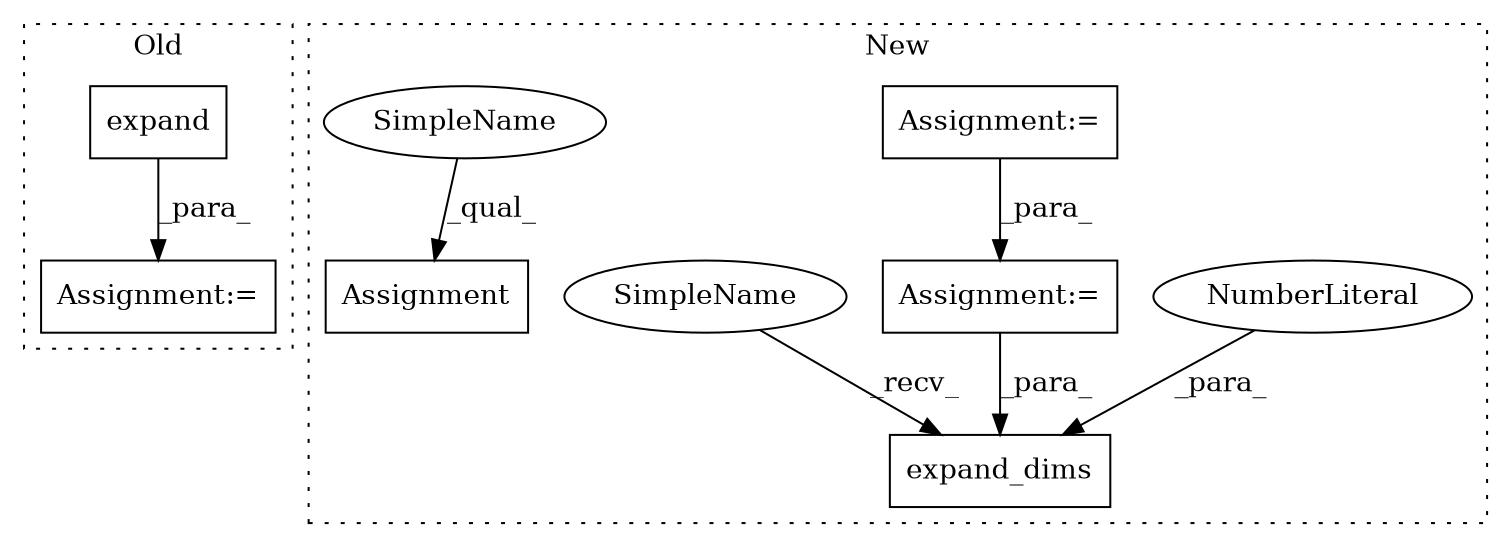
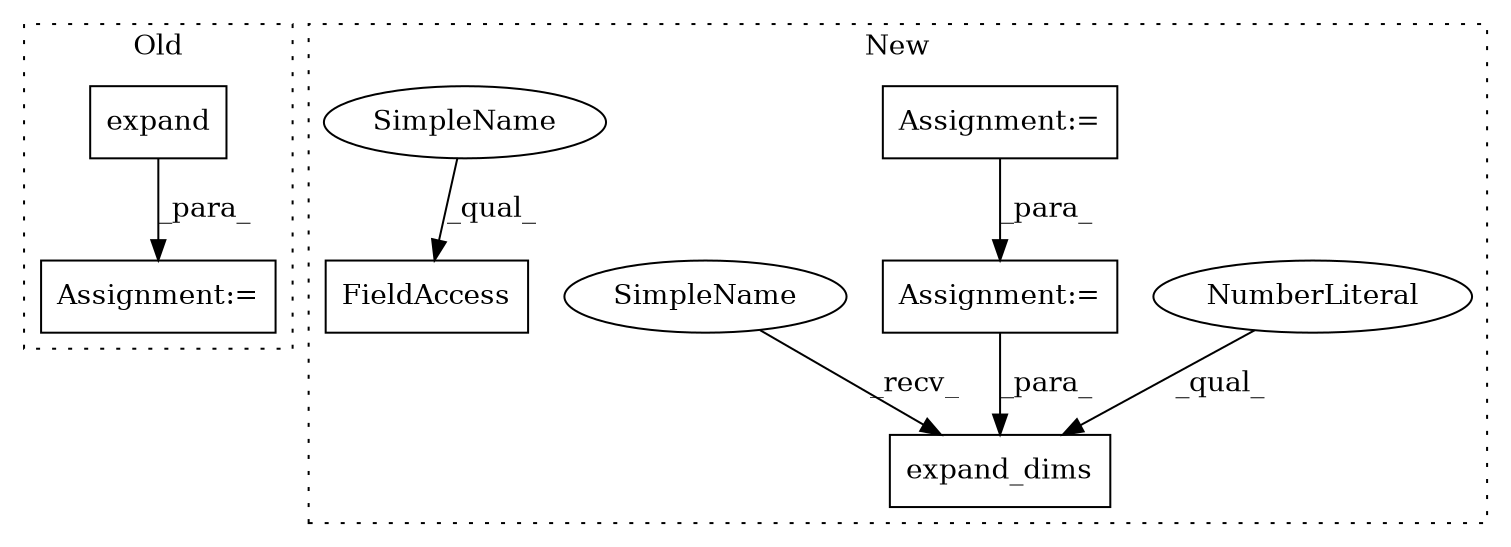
  digraph {
    node [a=7 l=1 s=1105 shape=box]
    n1 [a=32 l="5,1" label=expand s="905,917"]
    n2 [label="Assignment:=" s=927]
    n3 [a=32 l="12,1" label=expand_dims s="1154,1172"]
    n4 [a=34 label=NumberLiteral s=1171 shape=ellipse]
-   n5 [a=22 l=11 label=Assignment]
+   n5 [a=22 l=11 label=FieldAccess]
    n6 [label="Assignment:=" s=941]
    n7 [label="Assignment:=" s=971]
    n8 [a=42 l=5 label=SimpleName s=1148 shape=ellipse]
    n9 [a=42 l=5 label=SimpleName shape=ellipse]
    subgraph cluster_1 {
      label=Old
      style=dotted
      n1
      n2
    }
    subgraph cluster_2 {
      label=New
      style=dotted
      n3
      n4
      n5
      n6
      n7
      n8
      n9
    }
    n1 -> n2 [label=_para_]
-   n4 -> n3 [label=_para_]
+   n4 -> n3 [label=_qual_]
    n6 -> n7 [label=_para_]
    n7 -> n3 [label=_para_]
    n8 -> n3 [label=_recv_]
    n9 -> n5 [label=_qual_]
  }
